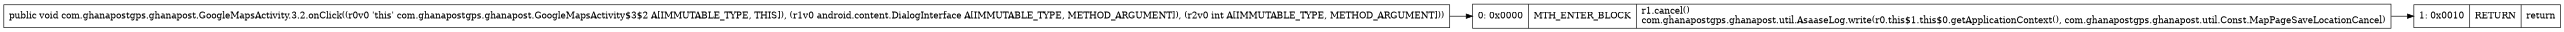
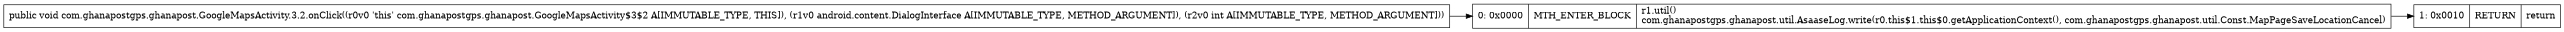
  digraph {
    rankdir=LR
    node [shape=record]
-   n1 [label="{0\:\ 0x0000|MTH_ENTER_BLOCK\l|r1.cancel()\lcom.ghanapostgps.ghanapost.util.AsaaseLog.write(r0.this$1.this$0.getApplicationContext(), com.ghanapostgps.ghanapost.util.Const.MapPageSaveLocationCancel)\l}"]
+   n1 [label="{0\:\ 0x0000|MTH_ENTER_BLOCK\l|r1.util()\lcom.ghanapostgps.ghanapost.util.AsaaseLog.write(r0.this$1.this$0.getApplicationContext(), com.ghanapostgps.ghanapost.util.Const.MapPageSaveLocationCancel)\l}"]
    n2 [label="{1\:\ 0x0010|RETURN\l|return\l}"]
    n3 [label="{public void com.ghanapostgps.ghanapost.GoogleMapsActivity.3.2.onClick((r0v0 'this' com.ghanapostgps.ghanapost.GoogleMapsActivity$3$2 A[IMMUTABLE_TYPE, THIS]), (r1v0 android.content.DialogInterface A[IMMUTABLE_TYPE, METHOD_ARGUMENT]), (r2v0 int A[IMMUTABLE_TYPE, METHOD_ARGUMENT])) }"]
    n1 -> n2
    n3 -> n1
  }
